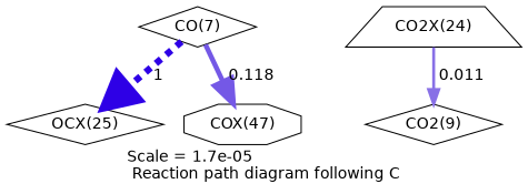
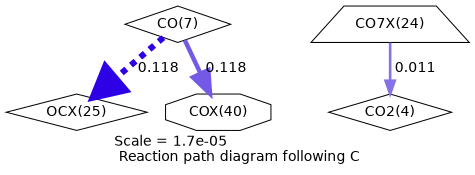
  digraph {
    fontname=Helvetica
    label="Scale = 1.7e-05\l Reaction path diagram following C"
    node [fontname=Helvetica shape=diamond]
    edge [fontname=Helvetica style=solid]
    n1 [label="CO(7)"]
    n2 [label="OCX(25)"]
-   n3 [label="COX(47)" shape=octagon]
-   n4 [label="CO2X(24)" shape=trapezium]
-   n5 [label="CO2(9)"]
-   n1 -> n2 [arrowsize=3 color="0.7, 1.5, 0.9" label=" 1" penwidth=6 style=dashed]
+   n3 [label="COX(40)" shape=octagon]
+   n4 [label="CO7X(24)" shape=trapezium]
+   n5 [label="CO2(4)"]
+   n1 -> n2 [arrowsize=3 color="0.7, 1.5, 0.9" label=" 0.118" penwidth=6 style=dashed]
    n1 -> n3 [arrowsize=2.19 color="0.7, 0.618, 0.9" label=" 0.118" penwidth=4.39]
    n4 -> n5 [arrowsize=1.3 color="0.7, 0.511, 0.9" label=" 0.011" penwidth=2.59]
  }
